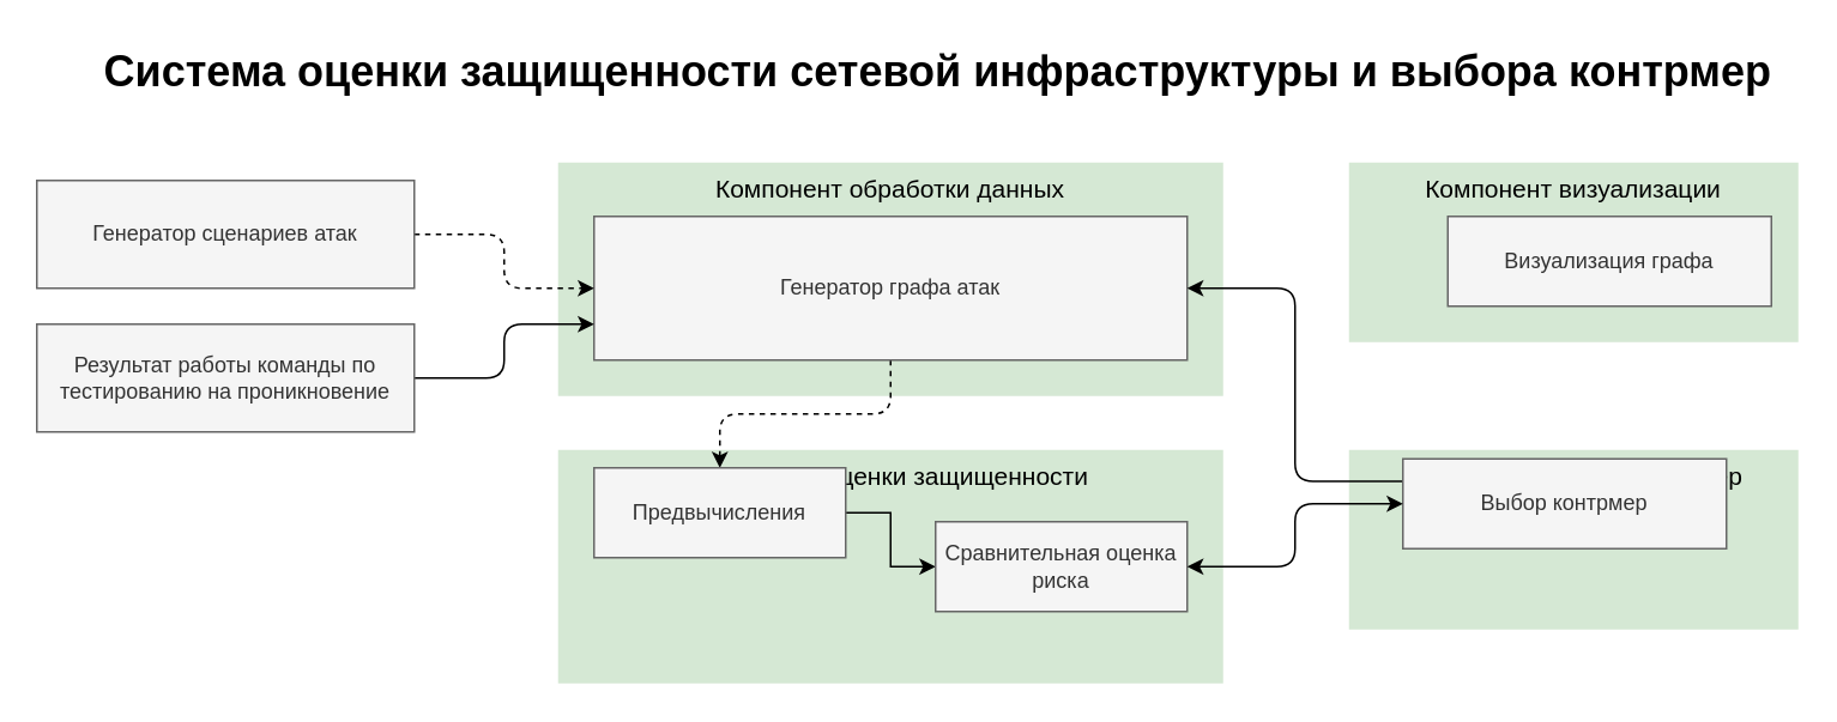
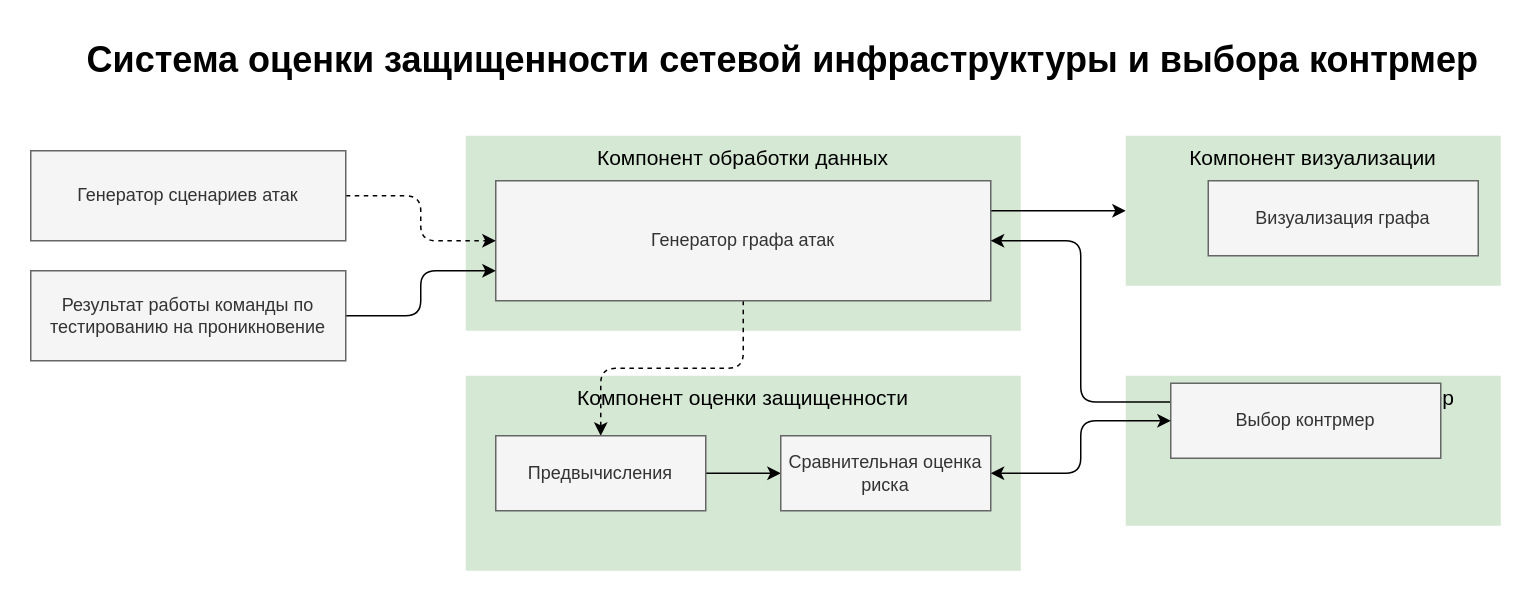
  <mxCell id="0" style=";html=1;" />
  <mxCell id="1" style=";html=1;" parent="0" />
  <mxCell id="2" value="Компонент выбора контрмер" style="whiteSpace=wrap;html=1;fillColor=#d5e8d4;fontSize=14;strokeColor=none;verticalAlign=top;" vertex="1" parent="1"><mxGeometry x="750" y="250" width="250" height="100" as="geometry" /></mxCell>
  <mxCell id="3" value="Компонент оценки защищенности" style="whiteSpace=wrap;html=1;fillColor=#d5e8d4;fontSize=14;strokeColor=none;verticalAlign=top;" vertex="1" parent="1"><mxGeometry x="310" y="250" width="370" height="130" as="geometry" /></mxCell>
  <mxCell id="4" value="Компонент обработки данных" style="whiteSpace=wrap;html=1;fillColor=#d5e8d4;fontSize=14;strokeColor=none;verticalAlign=top;" parent="1" vertex="1"><mxGeometry x="310" y="90" width="370" height="130" as="geometry" /></mxCell>
  <mxCell id="5" value="Система оценки защищенности сетевой инфраструктуры и выбора контрмер" style="text;strokeColor=none;fillColor=none;html=1;fontSize=24;fontStyle=1;verticalAlign=middle;align=center;" parent="1" vertex="1"><mxGeometry x="90" y="20" width="861" height="40" as="geometry" /></mxCell>
  <mxCell id="6" style="edgeStyle=orthogonalEdgeStyle;rounded=1;orthogonalLoop=1;jettySize=auto;html=1;exitX=0.5;exitY=1;exitDx=0;exitDy=0;entryX=0.5;entryY=0;entryDx=0;entryDy=0;dashed=1;" edge="1" parent="1" source="8" target="16"><mxGeometry relative="1" as="geometry" /></mxCell>
+ <mxCell id="7" style="edgeStyle=orthogonalEdgeStyle;rounded=1;orthogonalLoop=1;jettySize=auto;html=1;exitX=1;exitY=0.25;exitDx=0;exitDy=0;entryX=0;entryY=0.5;entryDx=0;entryDy=0;strokeColor=#000000;" edge="1" parent="1" source="8" target="19"><mxGeometry relative="1" as="geometry" /></mxCell>
  <mxCell id="8" value="Генератор графа атак" style="rounded=0;whiteSpace=wrap;html=1;fillColor=#f5f5f5;strokeColor=#666666;fontColor=#333333;" vertex="1" parent="1"><mxGeometry x="330" y="120" width="330" height="80" as="geometry" /></mxCell>
  <mxCell id="9" style="edgeStyle=orthogonalEdgeStyle;rounded=1;orthogonalLoop=1;jettySize=auto;html=1;exitX=1;exitY=0.5;exitDx=0;exitDy=0;entryX=0;entryY=0.5;entryDx=0;entryDy=0;dashed=1;" edge="1" parent="1" source="10" target="8"><mxGeometry relative="1" as="geometry" /></mxCell>
  <mxCell id="10" value="Генератор сценариев атак" style="rounded=0;whiteSpace=wrap;html=1;fillColor=#f5f5f5;strokeColor=#666666;fontColor=#333333;" vertex="1" parent="1"><mxGeometry x="20" y="100" width="210" height="60" as="geometry" /></mxCell>
  <mxCell id="11" style="edgeStyle=orthogonalEdgeStyle;rounded=1;orthogonalLoop=1;jettySize=auto;html=1;exitX=1;exitY=0.5;exitDx=0;exitDy=0;entryX=0;entryY=0.75;entryDx=0;entryDy=0;" edge="1" parent="1" source="12" target="8"><mxGeometry relative="1" as="geometry" /></mxCell>
  <mxCell id="12" value="Результат работы команды по тестированию на проникновение" style="rounded=0;whiteSpace=wrap;html=1;fillColor=#f5f5f5;strokeColor=#666666;fontColor=#333333;" vertex="1" parent="1"><mxGeometry x="20" y="180" width="210" height="60" as="geometry" /></mxCell>
  <mxCell id="13" style="edgeStyle=orthogonalEdgeStyle;rounded=1;orthogonalLoop=1;jettySize=auto;html=1;exitX=0;exitY=0.25;exitDx=0;exitDy=0;entryX=1;entryY=0.5;entryDx=0;entryDy=0;strokeColor=#000000;" edge="1" parent="1" source="14" target="8"><mxGeometry relative="1" as="geometry" /></mxCell>
  <mxCell id="14" value="Выбор контрмер" style="rounded=0;whiteSpace=wrap;html=1;fillColor=#f5f5f5;strokeColor=#666666;fontColor=#333333;" vertex="1" parent="1"><mxGeometry x="780" y="255" width="180" height="50" as="geometry" /></mxCell>
  <mxCell id="15" style="edgeStyle=orthogonalEdgeStyle;rounded=0;orthogonalLoop=1;jettySize=auto;html=1;exitX=1;exitY=0.5;exitDx=0;exitDy=0;entryX=0;entryY=0.5;entryDx=0;entryDy=0;" edge="1" parent="1" source="16" target="17"><mxGeometry relative="1" as="geometry" /></mxCell>
- <mxCell id="16" value="Предвычисления" style="rounded=0;whiteSpace=wrap;html=1;fillColor=#f5f5f5;strokeColor=#666666;fontColor=#333333;" vertex="1" parent="1"><mxGeometry x="330" y="260" width="140" height="50" as="geometry" /></mxCell>
+ <mxCell id="16" value="Предвычисления" style="rounded=0;whiteSpace=wrap;html=1;fillColor=#f5f5f5;strokeColor=#666666;fontColor=#333333;" vertex="1" parent="1"><mxGeometry x="330" y="290" width="140" height="50" as="geometry" /></mxCell>
  <mxCell id="17" value="Сравнительная оценка риска" style="rounded=0;whiteSpace=wrap;html=1;fillColor=#f5f5f5;strokeColor=#666666;fontColor=#333333;" vertex="1" parent="1"><mxGeometry x="520" y="290" width="140" height="50" as="geometry" /></mxCell>
  <mxCell id="18" value="" style="endArrow=classic;startArrow=classic;html=1;strokeColor=#000000;entryX=0;entryY=0.5;entryDx=0;entryDy=0;exitX=1;exitY=0.5;exitDx=0;exitDy=0;edgeStyle=orthogonalEdgeStyle;" edge="1" parent="1" source="17" target="14"><mxGeometry width="50" height="50" relative="1" as="geometry"><mxPoint x="160" y="340" as="sourcePoint" /><mxPoint x="700" y="300" as="targetPoint" /></mxGeometry></mxCell>
  <mxCell id="19" value="Компонент визуализации" style="whiteSpace=wrap;html=1;fillColor=#d5e8d4;fontSize=14;strokeColor=none;verticalAlign=top;" vertex="1" parent="1"><mxGeometry x="750" y="90" width="250" height="100" as="geometry" /></mxCell>
  <mxCell id="20" value="Визуализация графа" style="rounded=0;whiteSpace=wrap;html=1;fillColor=#f5f5f5;strokeColor=#666666;fontColor=#333333;" vertex="1" parent="1"><mxGeometry x="805" y="120" width="180" height="50" as="geometry" /></mxCell>
